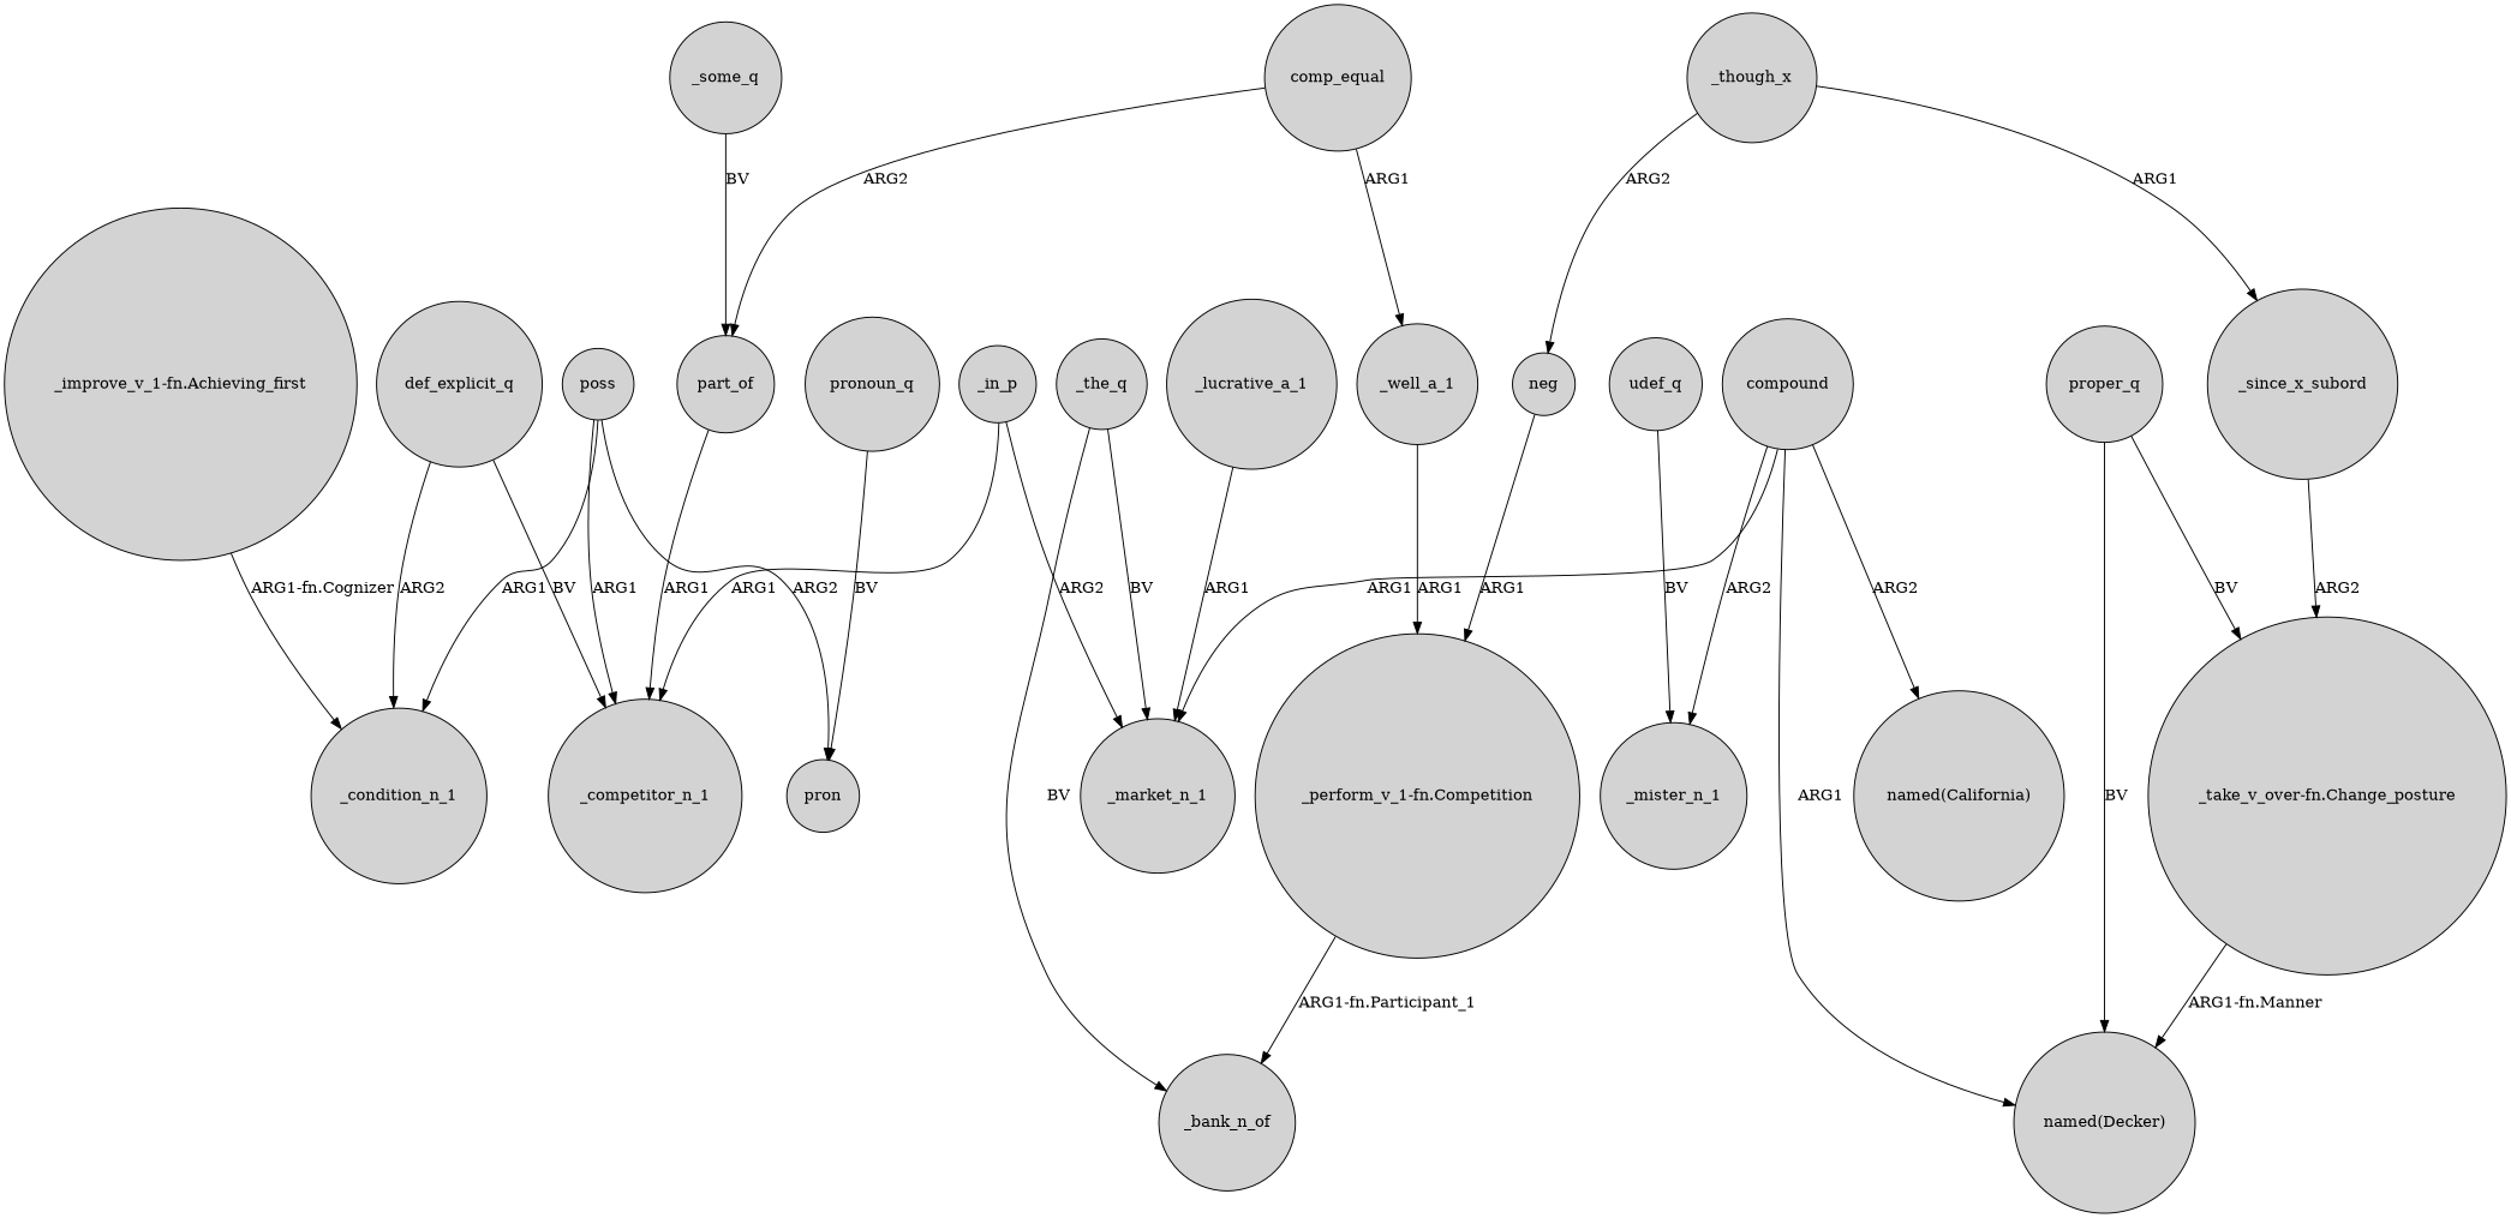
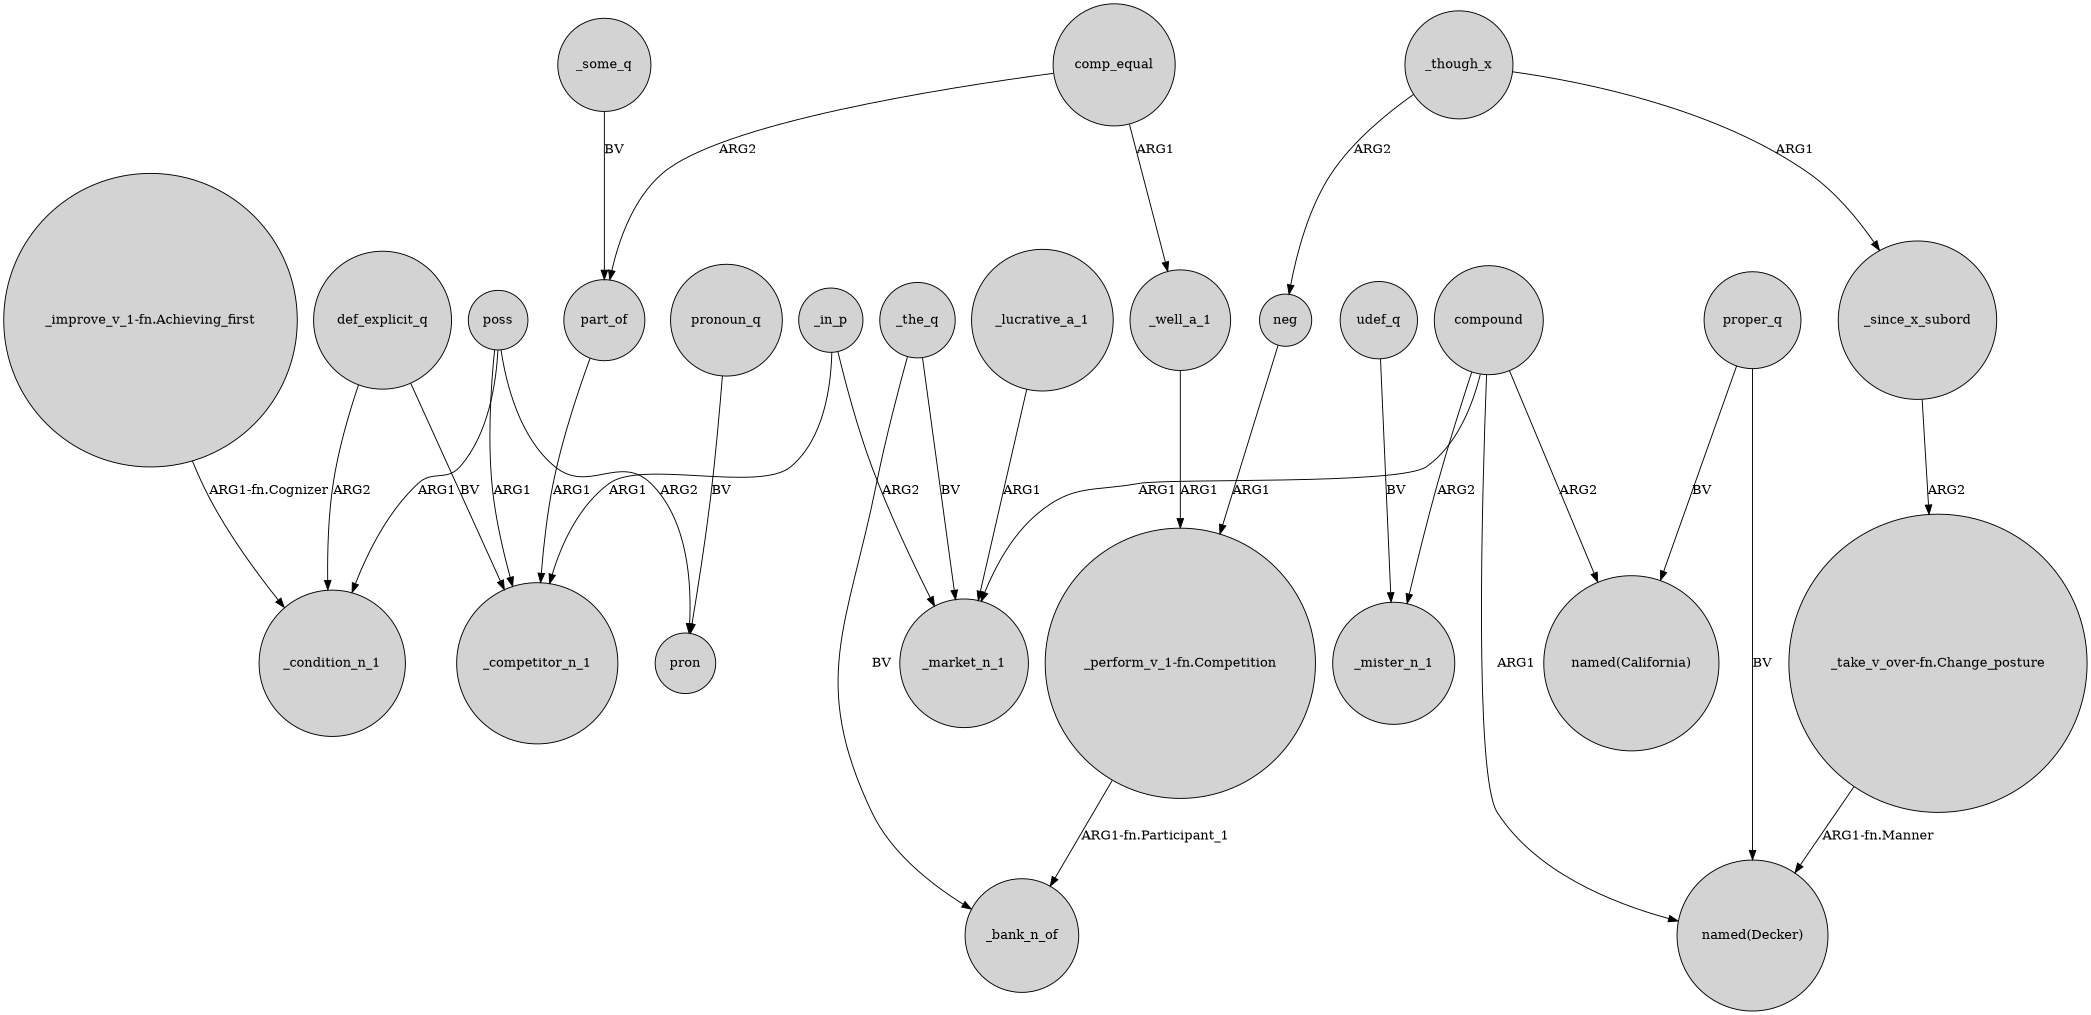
  digraph {
    node [shape=circle style=filled]
    poss
    _condition_n_1
    _competitor_n_1
    pron
    _in_p
    _market_n_1
    comp_equal
    _well_a_1
    part_of
    "_perform_v_1-fn.Competition"
    _bank_n_of
    compound
    _mister_n_1
    "named(California)"
    "named(Decker)"
    _the_q
    neg
    _though_x
    _since_x_subord
    "_take_v_over-fn.Change_posture"
    "_improve_v_1-fn.Achieving_first"
    proper_q
    udef_q
    def_explicit_q
    pronoun_q
    _some_q
    _lucrative_a_1
    poss -> _condition_n_1 [label=ARG1]
    poss -> _competitor_n_1 [label=ARG1]
    poss -> pron [label=ARG2]
    _in_p -> _competitor_n_1 [label=ARG1]
    _in_p -> _market_n_1 [label=ARG2]
    comp_equal -> _well_a_1 [label=ARG1]
    comp_equal -> part_of [label=ARG2]
    _well_a_1 -> "_perform_v_1-fn.Competition" [label=ARG1]
    part_of -> _competitor_n_1 [label=ARG1]
    "_perform_v_1-fn.Competition" -> _bank_n_of [label="ARG1-fn.Participant_1"]
    compound -> _market_n_1 [label=ARG1]
    compound -> _mister_n_1 [label=ARG2]
    compound -> "named(California)" [label=ARG2]
    compound -> "named(Decker)" [label=ARG1]
    _the_q -> _market_n_1 [label=BV]
    _the_q -> _bank_n_of [label=BV]
    neg -> "_perform_v_1-fn.Competition" [label=ARG1]
    _though_x -> neg [label=ARG2]
    _though_x -> _since_x_subord [label=ARG1]
    _since_x_subord -> "_take_v_over-fn.Change_posture" [label=ARG2]
    "_take_v_over-fn.Change_posture" -> "named(Decker)" [label="ARG1-fn.Manner"]
    "_improve_v_1-fn.Achieving_first" -> _condition_n_1 [label="ARG1-fn.Cognizer"]
-   proper_q -> "_take_v_over-fn.Change_posture" [label=BV]
+   proper_q -> "named(California)" [label=BV]
    proper_q -> "named(Decker)" [label=BV]
    udef_q -> _mister_n_1 [label=BV]
    def_explicit_q -> _condition_n_1 [label=ARG2]
    def_explicit_q -> _competitor_n_1 [label=BV]
    pronoun_q -> pron [label=BV]
    _some_q -> part_of [label=BV]
    _lucrative_a_1 -> _market_n_1 [label=ARG1]
  }
